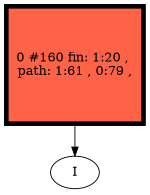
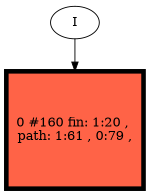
  digraph {
    n1 [fillcolor=tomato height=1.80524 label="0 #160 fin: 1:20 , \n path: 1:61 , 0:79 , " penwidth=5.0814 shape=box style=filled width=1.80524]
    I
-   n1 -> I
+   I -> n1
  }
